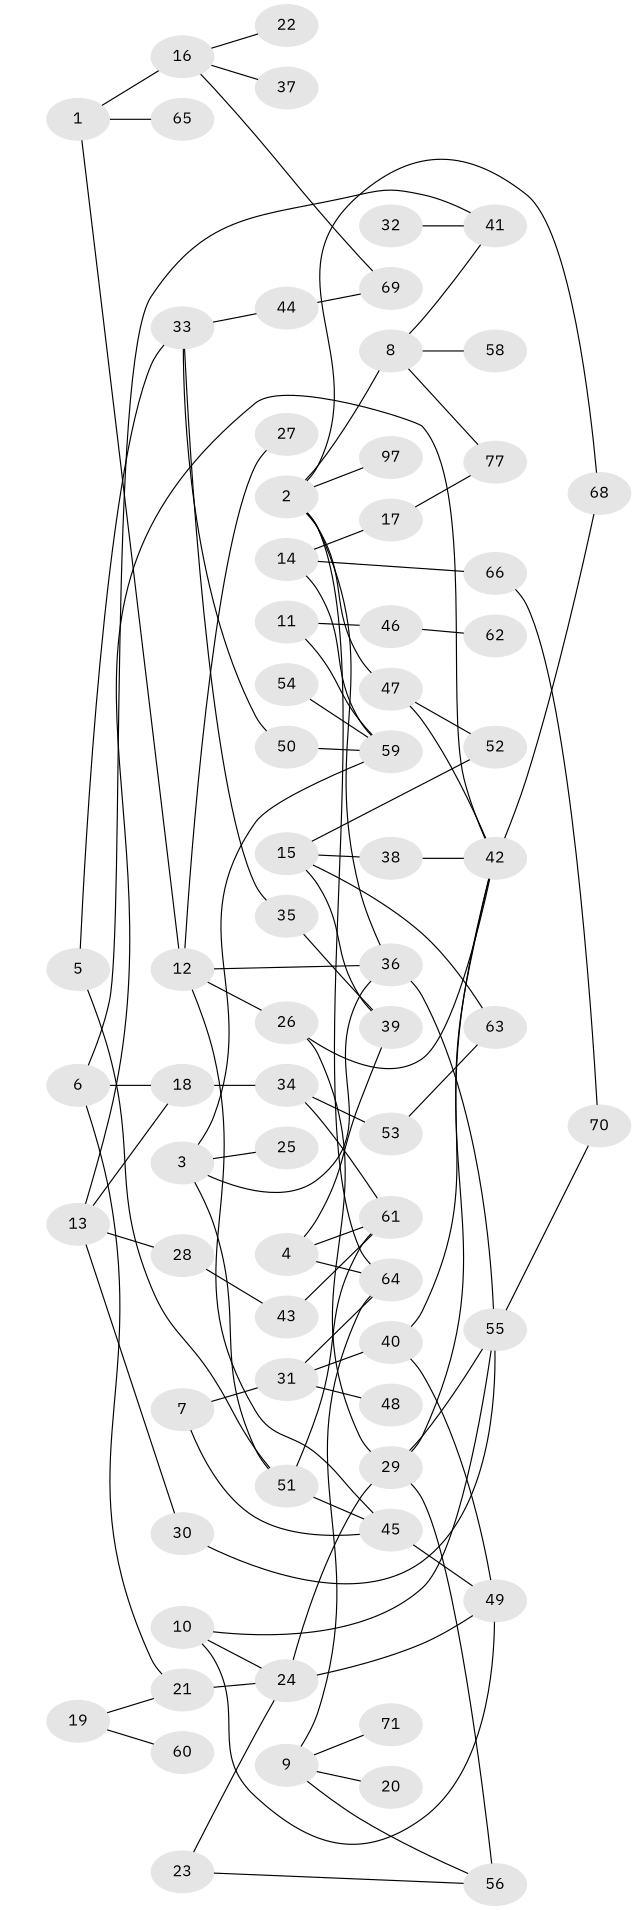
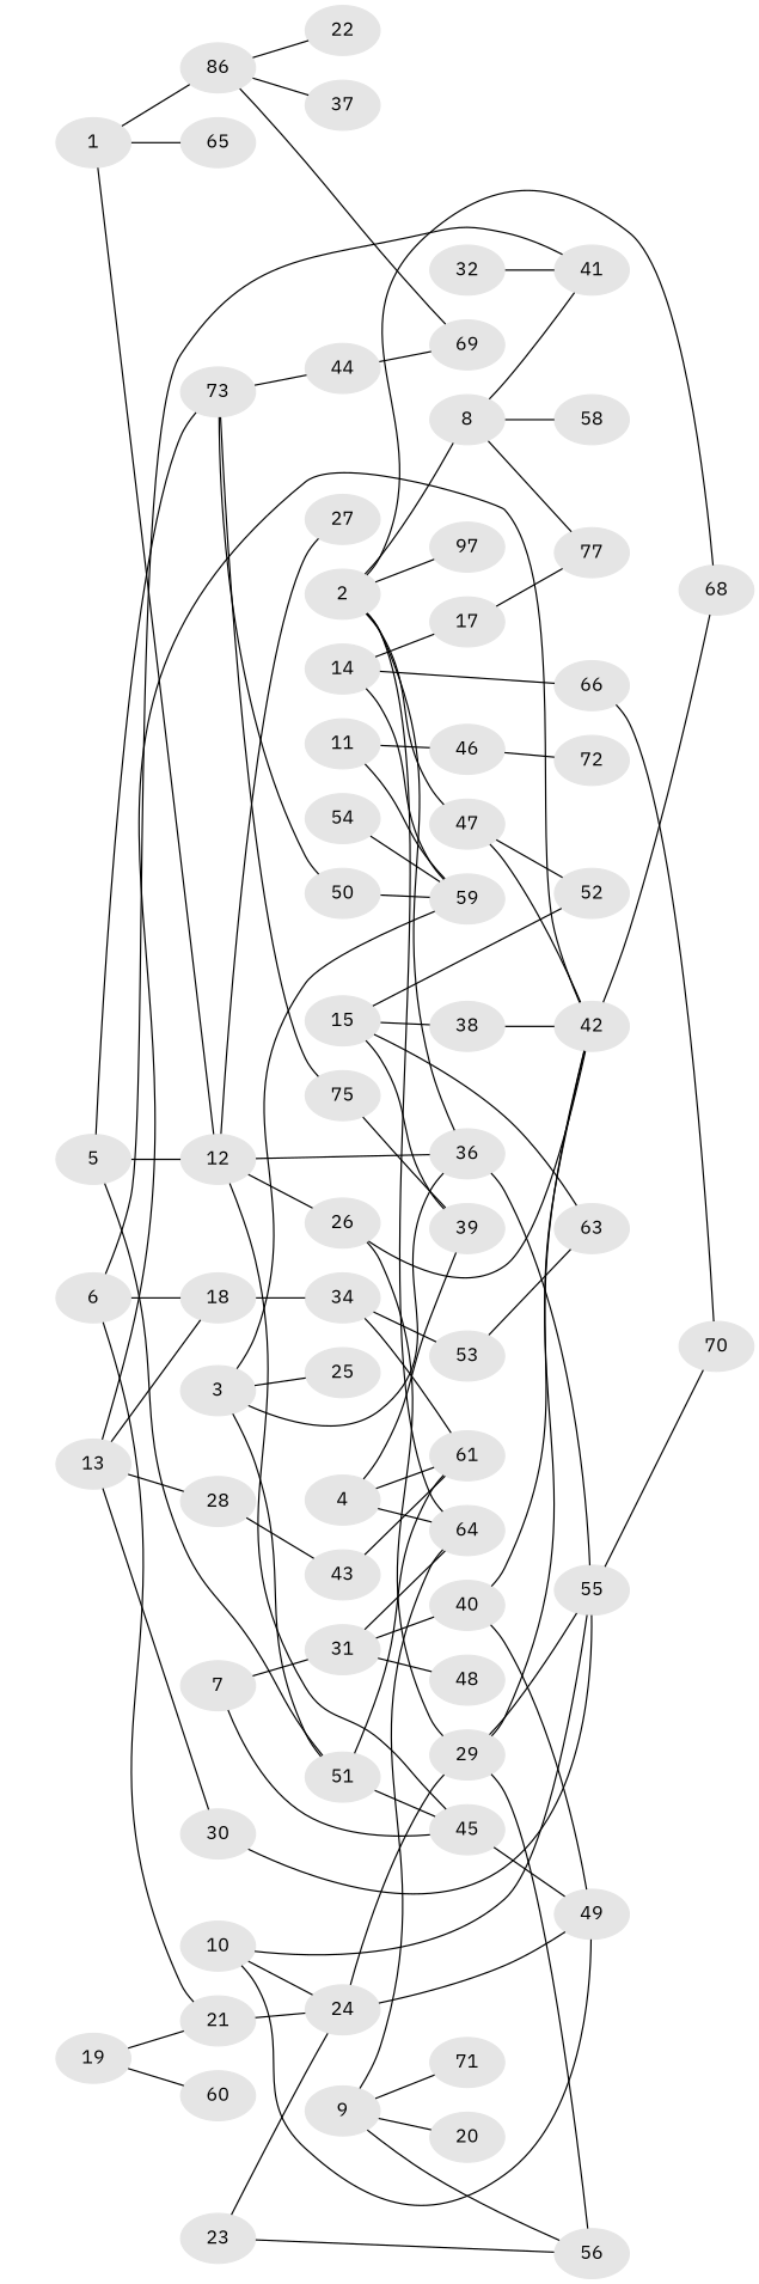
  graph {
    fontname="IBM Plex Sans"
    rankdir=LR
    node [color=gray90 fontname="IBM Plex Sans" style=filled]
    edge [fontname="IBM Plex Sans" weight=1.0]
    1
    12
-   16
+   16 [label=86]
    65
    36
    45
    26
    27
    22
    37
    69
    2
    8
    47
    n15 [label=97]
    64
    68
    41
    58
    n20 [label=77]
    55
    42
    52
    3
    25
    51
    59
    61
    4
    39
    5
-   33
-   35
+   33 [label=73]
+   35 [label=75]
    44
    50
    6
    18
    21
    34
    24
    7
    31
    40
    48
    49
    9
    20
    56
    71
    10
    29
    70
    11
    46
-   62
+   62 [label=72]
    13
    28
    30
    43
    14
    17
    66
    15
    38
    63
    53
    19
    60
    23
    32
    54
    1 -- 12
    1 -- 16
    1 -- 65
    12 -- 36 [weight=2.0]
    12 -- 45
    12 -- 26
    12 -- 27
    16 -- 22
    16 -- 37
    16 -- 69
    36 -- 55 [weight=2.0]
    45 -- 49
    26 -- 42
    26 -- 29
    2 -- 36
    2 -- 8
    2 -- 47
    2 -- n15
    2 -- 64
    2 -- 68
    8 -- 41
    8 -- 58
    8 -- n20
    47 -- 42
    47 -- 52
    55 -- 70
    42 -- 68
    3 -- 36
    3 -- 25
    3 -- 51
    3 -- 59
    51 -- 45
    51 -- 61
    4 -- 64
    4 -- 61
    4 -- 39
+   5 -- 12
    5 -- 51
    5 -- 33
    33 -- 35
    33 -- 44
    33 -- 50
    35 -- 39
    44 -- 69
    50 -- 59
    6 -- 41
    6 -- 18
    6 -- 21
    18 -- 34
    21 -- 24
    34 -- 61
    34 -- 53
    24 -- 49
    24 -- 29
    7 -- 45
    7 -- 31
    31 -- 64
    31 -- 40
    31 -- 48
    40 -- 42
    40 -- 49
    9 -- 64
    9 -- 20
    9 -- 56
    9 -- 71
    10 -- 55
    10 -- 24
    10 -- 49
    29 -- 55
    29 -- 42
    29 -- 56
    11 -- 59
    11 -- 46
    46 -- 62
    13 -- 42
    13 -- 18
    13 -- 28
    13 -- 30
    28 -- 43
    30 -- 55
    43 -- 61
    14 -- 59
    14 -- 17
    14 -- 66
    17 -- n20
    66 -- 70
    15 -- 52
    15 -- 39
    15 -- 38
    15 -- 63
    38 -- 42
    53 -- 63
    19 -- 21
    19 -- 60
    23 -- 24
    23 -- 56
    32 -- 41
    54 -- 59
  }
